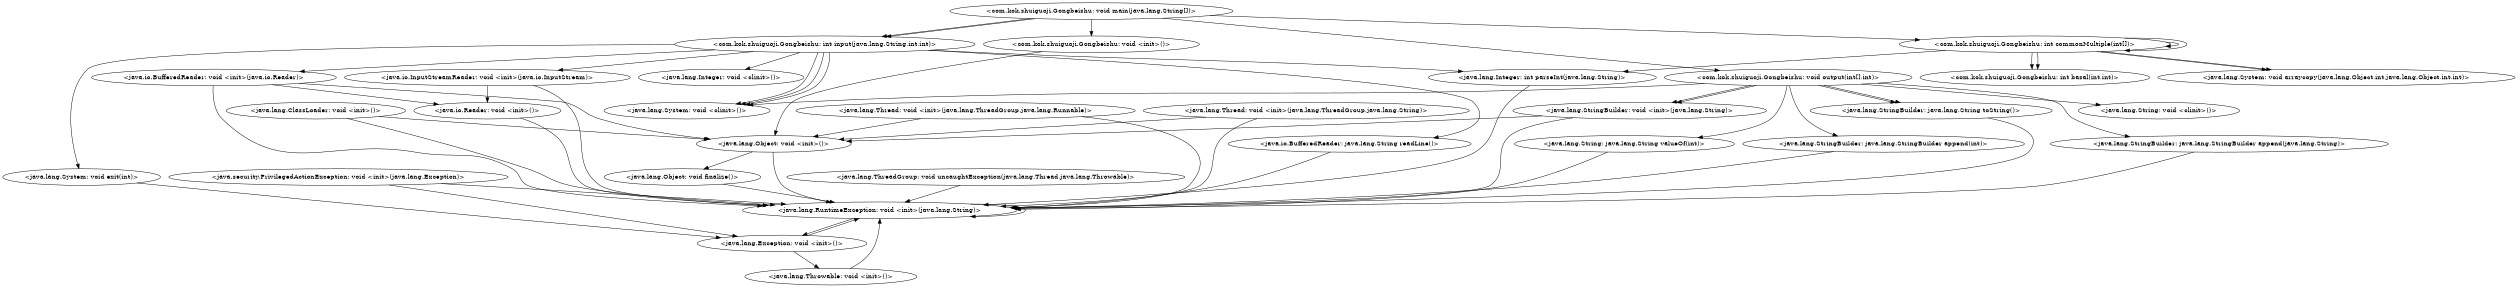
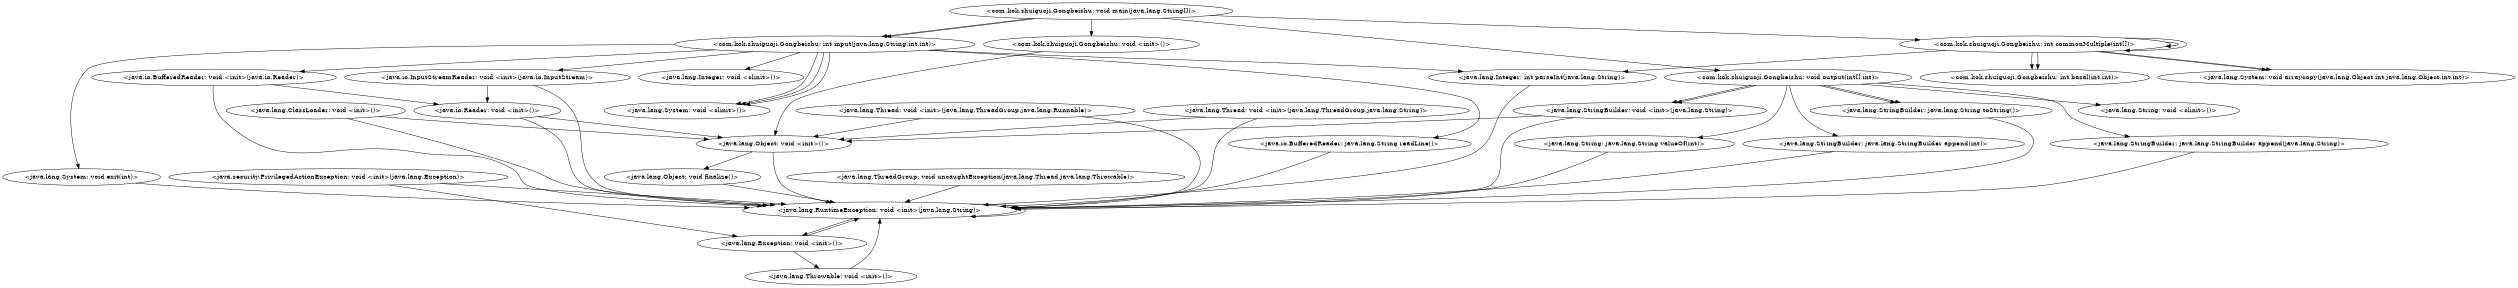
  digraph {
    "<com.kok.shuiguoji.Gongbeishu: void main(java.lang.String[])>"
    "<com.kok.shuiguoji.Gongbeishu: void <init>()>"
    "<com.kok.shuiguoji.Gongbeishu: int input(java.lang.String,int,int)>"
    "<com.kok.shuiguoji.Gongbeishu: int commonMultiple(int[])>"
    "<com.kok.shuiguoji.Gongbeishu: void output(int[],int)>"
    "<java.lang.Object: void <init>()>"
    "<java.lang.System: void <clinit>()>"
    "<java.lang.System: void exit(int)>"
    "<java.lang.Integer: int parseInt(java.lang.String)>"
    "<java.io.BufferedReader: void <init>(java.io.Reader)>"
    "<java.io.InputStreamReader: void <init>(java.io.InputStream)>"
    "<java.lang.Integer: void <clinit>()>"
    "<java.io.BufferedReader: java.lang.String readLine()>"
    "<java.lang.System: void arraycopy(java.lang.Object,int,java.lang.Object,int,int)>"
    "<com.kok.shuiguoji.Gongbeishu: int basal(int,int)>"
    "<java.lang.StringBuilder: void <init>(java.lang.String)>"
    "<java.lang.String: java.lang.String valueOf(int)>"
    "<java.lang.String: void <clinit>()>"
    "<java.lang.StringBuilder: java.lang.StringBuilder append(int)>"
    "<java.lang.StringBuilder: java.lang.String toString()>"
    "<java.lang.StringBuilder: java.lang.StringBuilder append(java.lang.String)>"
    "<java.lang.RuntimeException: void <init>(java.lang.String)>"
    "<java.lang.Object: void finalize()>"
    "<java.lang.ThreadGroup: void uncaughtException(java.lang.Thread,java.lang.Throwable)>"
    "<java.lang.Exception: void <init>()>"
    "<java.lang.Throwable: void <init>()>"
    "<java.lang.ClassLoader: void <init>()>"
    "<java.security.PrivilegedActionException: void <init>(java.lang.Exception)>"
    "<java.lang.Thread: void <init>(java.lang.ThreadGroup,java.lang.Runnable)>"
    "<java.lang.Thread: void <init>(java.lang.ThreadGroup,java.lang.String)>"
    "<java.io.Reader: void <init>()>"
    "<com.kok.shuiguoji.Gongbeishu: void main(java.lang.String[])>" -> "<com.kok.shuiguoji.Gongbeishu: void <init>()>"
    "<com.kok.shuiguoji.Gongbeishu: void main(java.lang.String[])>" -> "<com.kok.shuiguoji.Gongbeishu: int input(java.lang.String,int,int)>"
    "<com.kok.shuiguoji.Gongbeishu: void main(java.lang.String[])>" -> "<com.kok.shuiguoji.Gongbeishu: int input(java.lang.String,int,int)>"
    "<com.kok.shuiguoji.Gongbeishu: void main(java.lang.String[])>" -> "<com.kok.shuiguoji.Gongbeishu: int commonMultiple(int[])>"
    "<com.kok.shuiguoji.Gongbeishu: void main(java.lang.String[])>" -> "<com.kok.shuiguoji.Gongbeishu: void output(int[],int)>"
    "<com.kok.shuiguoji.Gongbeishu: void <init>()>" -> "<java.lang.Object: void <init>()>"
    "<com.kok.shuiguoji.Gongbeishu: int input(java.lang.String,int,int)>" -> "<java.lang.System: void <clinit>()>"
    "<com.kok.shuiguoji.Gongbeishu: int input(java.lang.String,int,int)>" -> "<java.lang.System: void <clinit>()>"
    "<com.kok.shuiguoji.Gongbeishu: int input(java.lang.String,int,int)>" -> "<java.lang.System: void <clinit>()>"
    "<com.kok.shuiguoji.Gongbeishu: int input(java.lang.String,int,int)>" -> "<java.lang.System: void exit(int)>"
    "<com.kok.shuiguoji.Gongbeishu: int input(java.lang.String,int,int)>" -> "<java.lang.Integer: int parseInt(java.lang.String)>"
    "<com.kok.shuiguoji.Gongbeishu: int input(java.lang.String,int,int)>" -> "<java.io.BufferedReader: void <init>(java.io.Reader)>"
    "<com.kok.shuiguoji.Gongbeishu: int input(java.lang.String,int,int)>" -> "<java.io.InputStreamReader: void <init>(java.io.InputStream)>"
    "<com.kok.shuiguoji.Gongbeishu: int input(java.lang.String,int,int)>" -> "<java.lang.Integer: void <clinit>()>"
    "<com.kok.shuiguoji.Gongbeishu: int input(java.lang.String,int,int)>" -> "<java.io.BufferedReader: java.lang.String readLine()>"
    "<com.kok.shuiguoji.Gongbeishu: int commonMultiple(int[])>" -> "<com.kok.shuiguoji.Gongbeishu: int commonMultiple(int[])>"
    "<com.kok.shuiguoji.Gongbeishu: int commonMultiple(int[])>" -> "<com.kok.shuiguoji.Gongbeishu: int commonMultiple(int[])>"
    "<com.kok.shuiguoji.Gongbeishu: int commonMultiple(int[])>" -> "<java.lang.Integer: int parseInt(java.lang.String)>"
    "<com.kok.shuiguoji.Gongbeishu: int commonMultiple(int[])>" -> "<java.lang.System: void arraycopy(java.lang.Object,int,java.lang.Object,int,int)>"
    "<com.kok.shuiguoji.Gongbeishu: int commonMultiple(int[])>" -> "<java.lang.System: void arraycopy(java.lang.Object,int,java.lang.Object,int,int)>"
    "<com.kok.shuiguoji.Gongbeishu: int commonMultiple(int[])>" -> "<com.kok.shuiguoji.Gongbeishu: int basal(int,int)>"
    "<com.kok.shuiguoji.Gongbeishu: int commonMultiple(int[])>" -> "<com.kok.shuiguoji.Gongbeishu: int basal(int,int)>"
-   "<com.kok.shuiguoji.Gongbeishu: void output(int[],int)>" -> "<java.lang.System: void <clinit>()>"
    "<com.kok.shuiguoji.Gongbeishu: void output(int[],int)>" -> "<java.lang.StringBuilder: void <init>(java.lang.String)>"
    "<com.kok.shuiguoji.Gongbeishu: void output(int[],int)>" -> "<java.lang.StringBuilder: void <init>(java.lang.String)>"
    "<com.kok.shuiguoji.Gongbeishu: void output(int[],int)>" -> "<java.lang.String: java.lang.String valueOf(int)>"
    "<com.kok.shuiguoji.Gongbeishu: void output(int[],int)>" -> "<java.lang.String: void <clinit>()>"
    "<com.kok.shuiguoji.Gongbeishu: void output(int[],int)>" -> "<java.lang.StringBuilder: java.lang.StringBuilder append(int)>"
    "<com.kok.shuiguoji.Gongbeishu: void output(int[],int)>" -> "<java.lang.StringBuilder: java.lang.String toString()>"
    "<com.kok.shuiguoji.Gongbeishu: void output(int[],int)>" -> "<java.lang.StringBuilder: java.lang.String toString()>"
    "<com.kok.shuiguoji.Gongbeishu: void output(int[],int)>" -> "<java.lang.StringBuilder: java.lang.StringBuilder append(java.lang.String)>"
    "<java.lang.Object: void <init>()>" -> "<java.lang.RuntimeException: void <init>(java.lang.String)>"
    "<java.lang.Object: void <init>()>" -> "<java.lang.Object: void finalize()>"
-   "<java.lang.System: void exit(int)>" -> "<java.lang.Exception: void <init>()>"
+   "<java.lang.System: void exit(int)>" -> "<java.lang.RuntimeException: void <init>(java.lang.String)>"
    "<java.lang.Integer: int parseInt(java.lang.String)>" -> "<java.lang.RuntimeException: void <init>(java.lang.String)>"
    "<java.io.BufferedReader: void <init>(java.io.Reader)>" -> "<java.lang.RuntimeException: void <init>(java.lang.String)>"
    "<java.io.BufferedReader: void <init>(java.io.Reader)>" -> "<java.io.Reader: void <init>()>"
    "<java.io.InputStreamReader: void <init>(java.io.InputStream)>" -> "<java.lang.RuntimeException: void <init>(java.lang.String)>"
    "<java.io.InputStreamReader: void <init>(java.io.InputStream)>" -> "<java.io.Reader: void <init>()>"
    "<java.io.BufferedReader: java.lang.String readLine()>" -> "<java.lang.RuntimeException: void <init>(java.lang.String)>"
    "<java.lang.StringBuilder: void <init>(java.lang.String)>" -> "<java.lang.Object: void <init>()>"
    "<java.lang.StringBuilder: void <init>(java.lang.String)>" -> "<java.lang.RuntimeException: void <init>(java.lang.String)>"
    "<java.lang.String: java.lang.String valueOf(int)>" -> "<java.lang.RuntimeException: void <init>(java.lang.String)>"
    "<java.lang.StringBuilder: java.lang.StringBuilder append(int)>" -> "<java.lang.RuntimeException: void <init>(java.lang.String)>"
    "<java.lang.StringBuilder: java.lang.String toString()>" -> "<java.lang.RuntimeException: void <init>(java.lang.String)>"
    "<java.lang.StringBuilder: java.lang.StringBuilder append(java.lang.String)>" -> "<java.lang.RuntimeException: void <init>(java.lang.String)>"
    "<java.lang.RuntimeException: void <init>(java.lang.String)>" -> "<java.lang.RuntimeException: void <init>(java.lang.String)>"
    "<java.lang.RuntimeException: void <init>(java.lang.String)>" -> "<java.lang.Exception: void <init>()>"
    "<java.lang.Object: void finalize()>" -> "<java.lang.RuntimeException: void <init>(java.lang.String)>"
    "<java.lang.ThreadGroup: void uncaughtException(java.lang.Thread,java.lang.Throwable)>" -> "<java.lang.RuntimeException: void <init>(java.lang.String)>"
    "<java.lang.Exception: void <init>()>" -> "<java.lang.RuntimeException: void <init>(java.lang.String)>"
    "<java.lang.Exception: void <init>()>" -> "<java.lang.Throwable: void <init>()>"
    "<java.lang.Throwable: void <init>()>" -> "<java.lang.RuntimeException: void <init>(java.lang.String)>"
    "<java.lang.ClassLoader: void <init>()>" -> "<java.lang.Object: void <init>()>"
    "<java.lang.ClassLoader: void <init>()>" -> "<java.lang.RuntimeException: void <init>(java.lang.String)>"
    "<java.security.PrivilegedActionException: void <init>(java.lang.Exception)>" -> "<java.lang.RuntimeException: void <init>(java.lang.String)>"
    "<java.security.PrivilegedActionException: void <init>(java.lang.Exception)>" -> "<java.lang.Exception: void <init>()>"
    "<java.lang.Thread: void <init>(java.lang.ThreadGroup,java.lang.Runnable)>" -> "<java.lang.Object: void <init>()>"
    "<java.lang.Thread: void <init>(java.lang.ThreadGroup,java.lang.Runnable)>" -> "<java.lang.RuntimeException: void <init>(java.lang.String)>"
    "<java.lang.Thread: void <init>(java.lang.ThreadGroup,java.lang.String)>" -> "<java.lang.Object: void <init>()>"
    "<java.lang.Thread: void <init>(java.lang.ThreadGroup,java.lang.String)>" -> "<java.lang.RuntimeException: void <init>(java.lang.String)>"
-   "<java.io.BufferedReader: void <init>(java.io.Reader)>" -> "<java.lang.Object: void <init>()>"
+   "<java.io.Reader: void <init>()>" -> "<java.lang.Object: void <init>()>"
    "<java.io.Reader: void <init>()>" -> "<java.lang.RuntimeException: void <init>(java.lang.String)>"
  }
